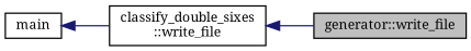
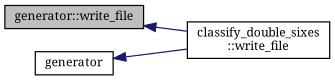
  digraph {
    fontname="Noto Serif"
    rankdir=LR
    node [color=black fillcolor=white fontname="Noto Serif" fontsize=10 shape=record style=filled]
    edge [color=midnightblue dir=back fontname="Noto Serif" fontsize=10 labelfontname=Helvetica labelfontsize=10 style=solid]
    n1 [fillcolor=grey75 fontcolor=black height=0.2 label="generator::write_file" width=0.4]
    n2 [height=0.2 label="classify_double_sixes\l::write_file" width=0.4]
-   n3 [height=0.2 label=main width=0.4]
-   n2 -> n1
+   n3 [height=0.2 label=generator width=0.4]
+   n1 -> n2
    n3 -> n2
  }
